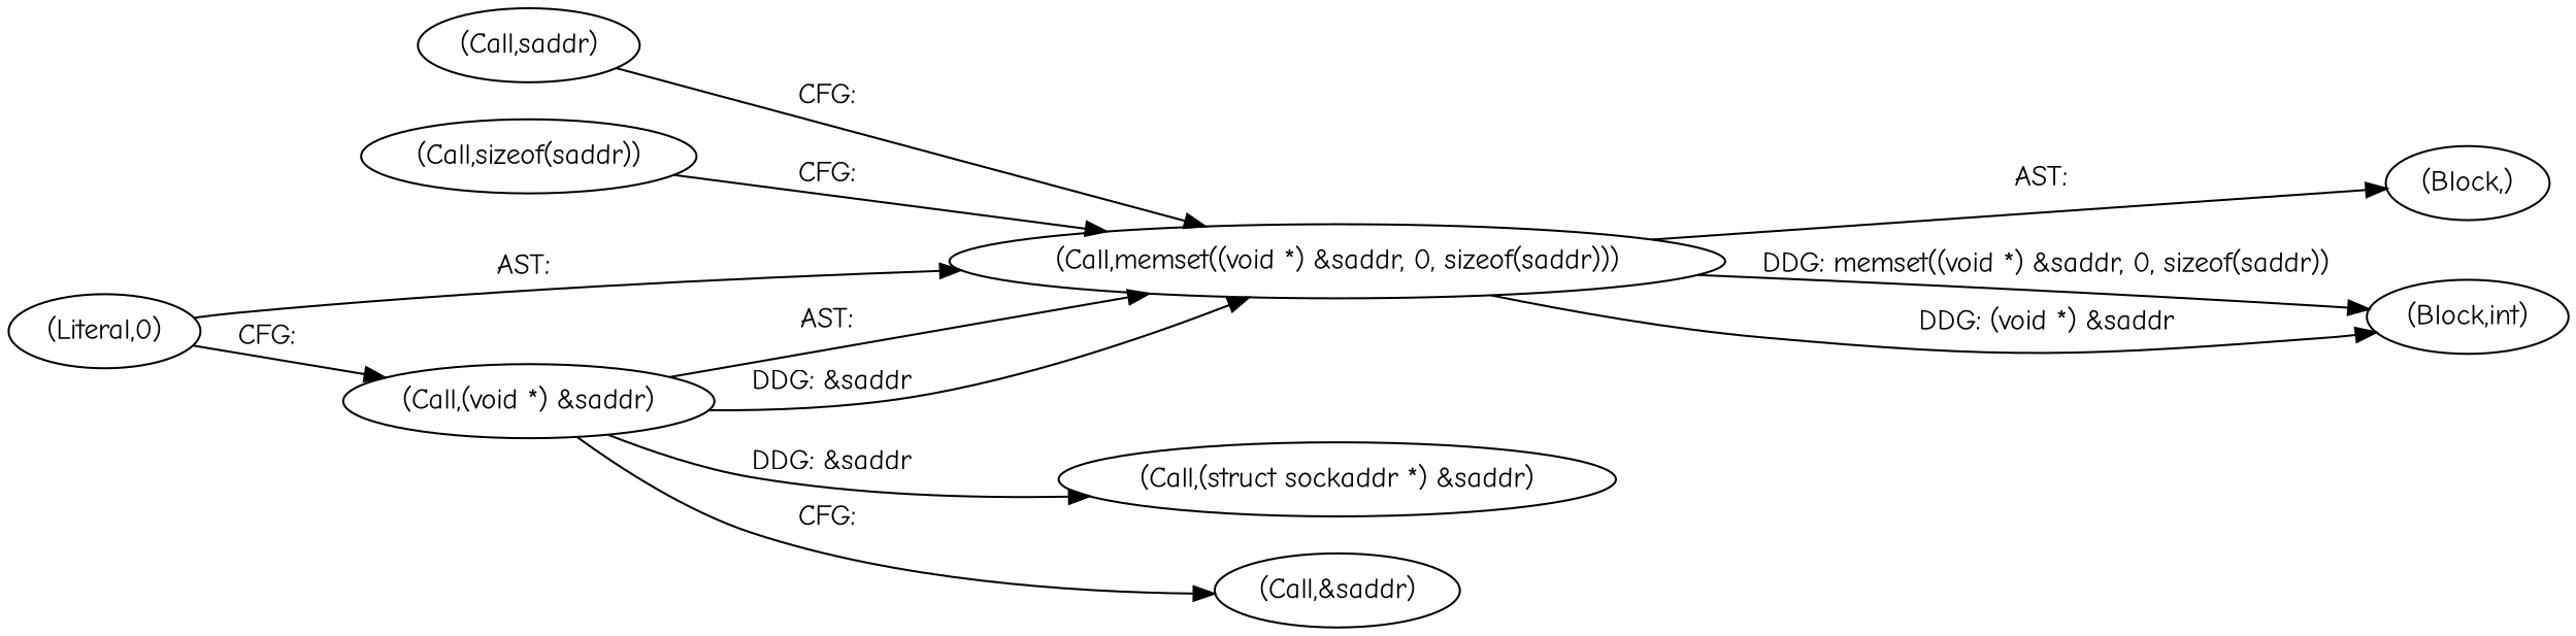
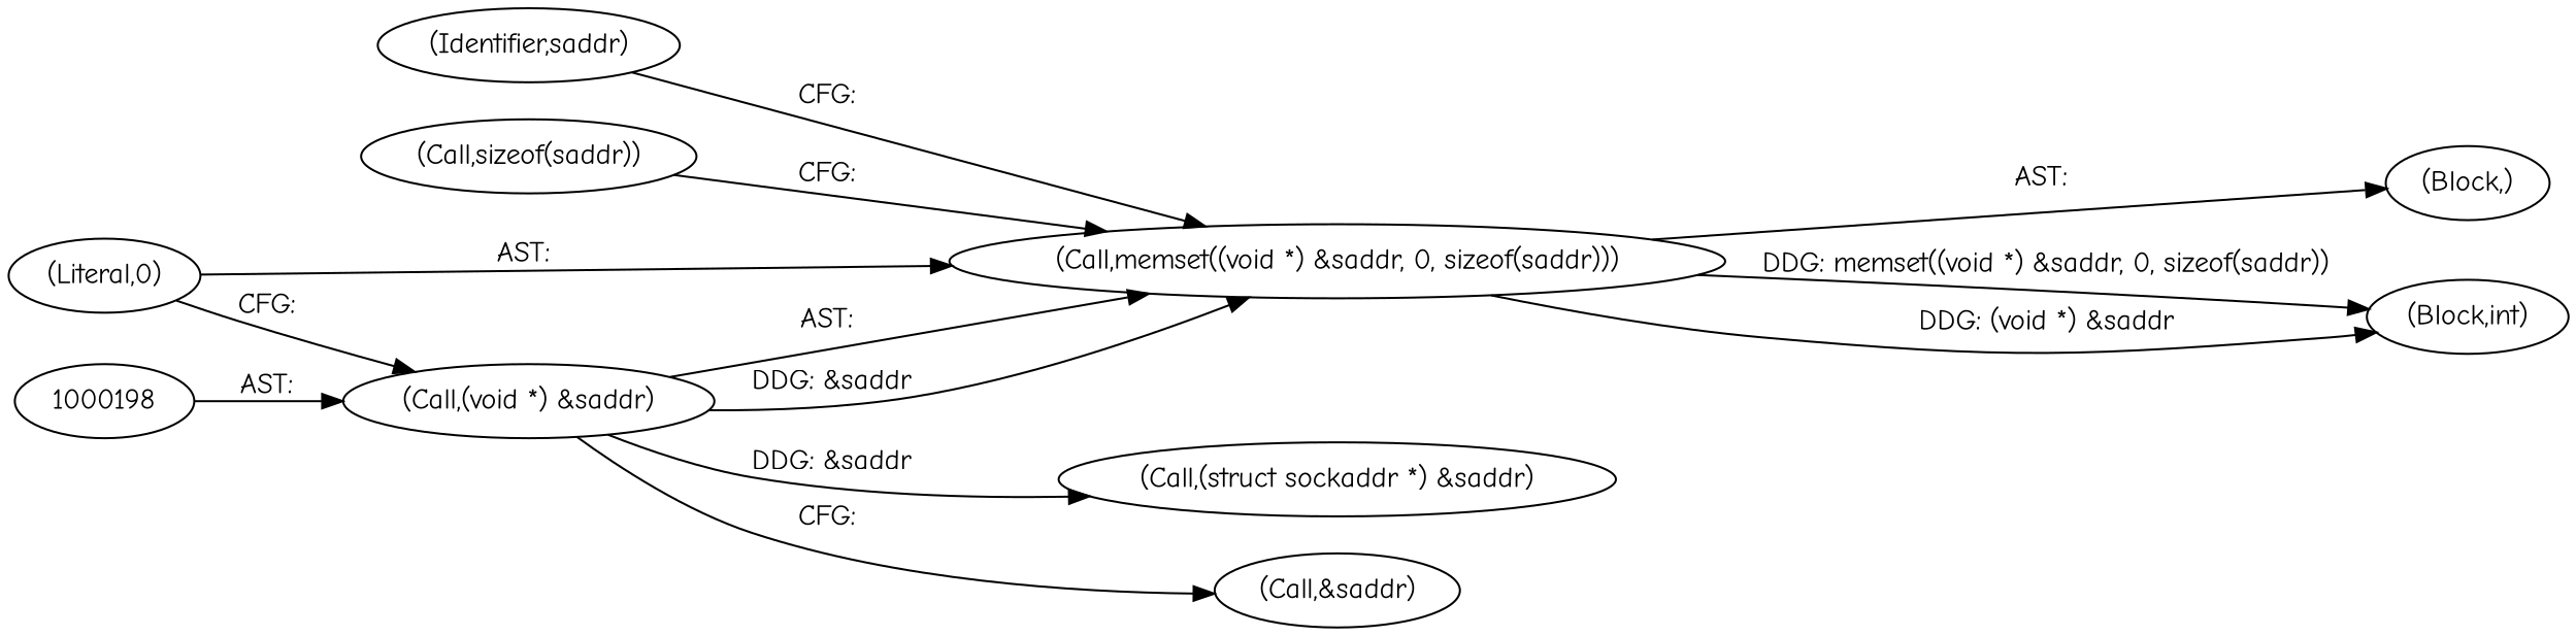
  digraph {
    fontname="Comic Neue"
    rankdir=LR
    node [fontname="Comic Neue"]
    edge [fontname="Comic Neue"]
    n1 [label="(Call,memset((void *) &saddr, 0, sizeof(saddr)))"]
    n2 [label="(Block,)"]
    n3 [label="(Block,int)"]
    n4 [label="(Call,sizeof(saddr))"]
    n5 [label="(Call,(void *) &saddr)"]
    n6 [label="(Call,(struct sockaddr *) &saddr)"]
    n7 [label="(Call,&saddr)"]
    n8 [label="(Literal,0)"]
-   n9 [label="(Call,saddr)"]
+   n9 [label="(Identifier,saddr)"]
+   1000198
    n1 -> n2 [label="AST: "]
    n1 -> n3 [label="DDG: (void *) &saddr"]
    n1 -> n3 [label="DDG: memset((void *) &saddr, 0, sizeof(saddr))"]
    n4 -> n1 [label="CFG: "]
    n5 -> n1 [label="AST: "]
    n5 -> n1 [label="DDG: &saddr"]
    n5 -> n6 [label="DDG: &saddr"]
    n5 -> n7 [label="CFG: "]
    n8 -> n1 [label="AST: "]
    n8 -> n5 [label="CFG: "]
    n9 -> n1 [label="CFG: "]
+   1000198 -> n5 [label="AST: "]
  }
